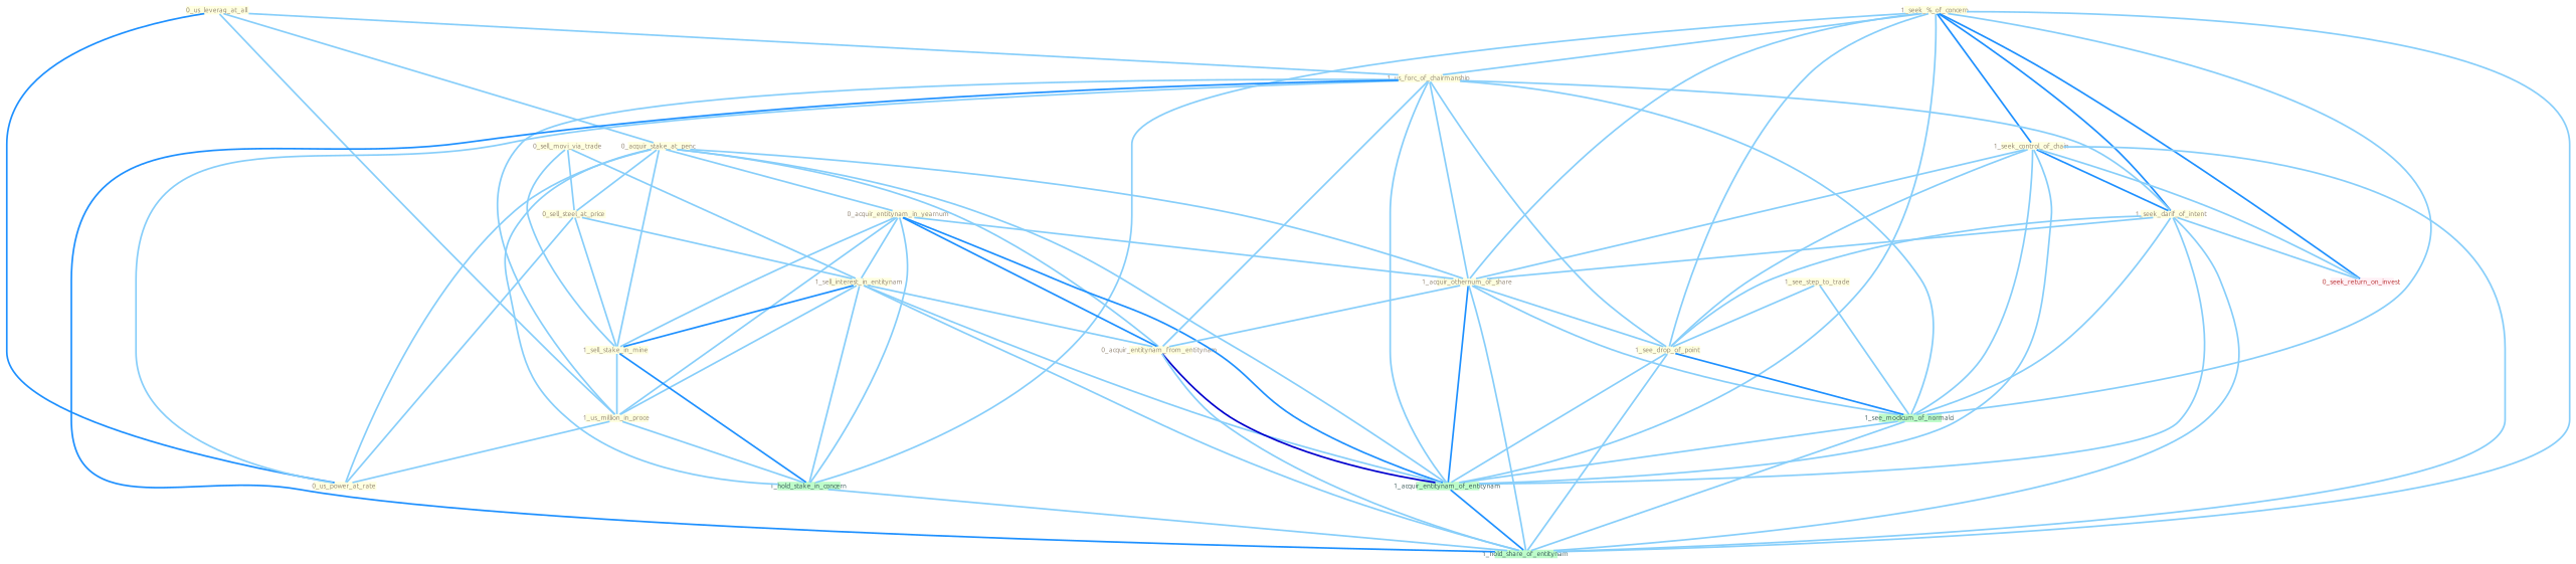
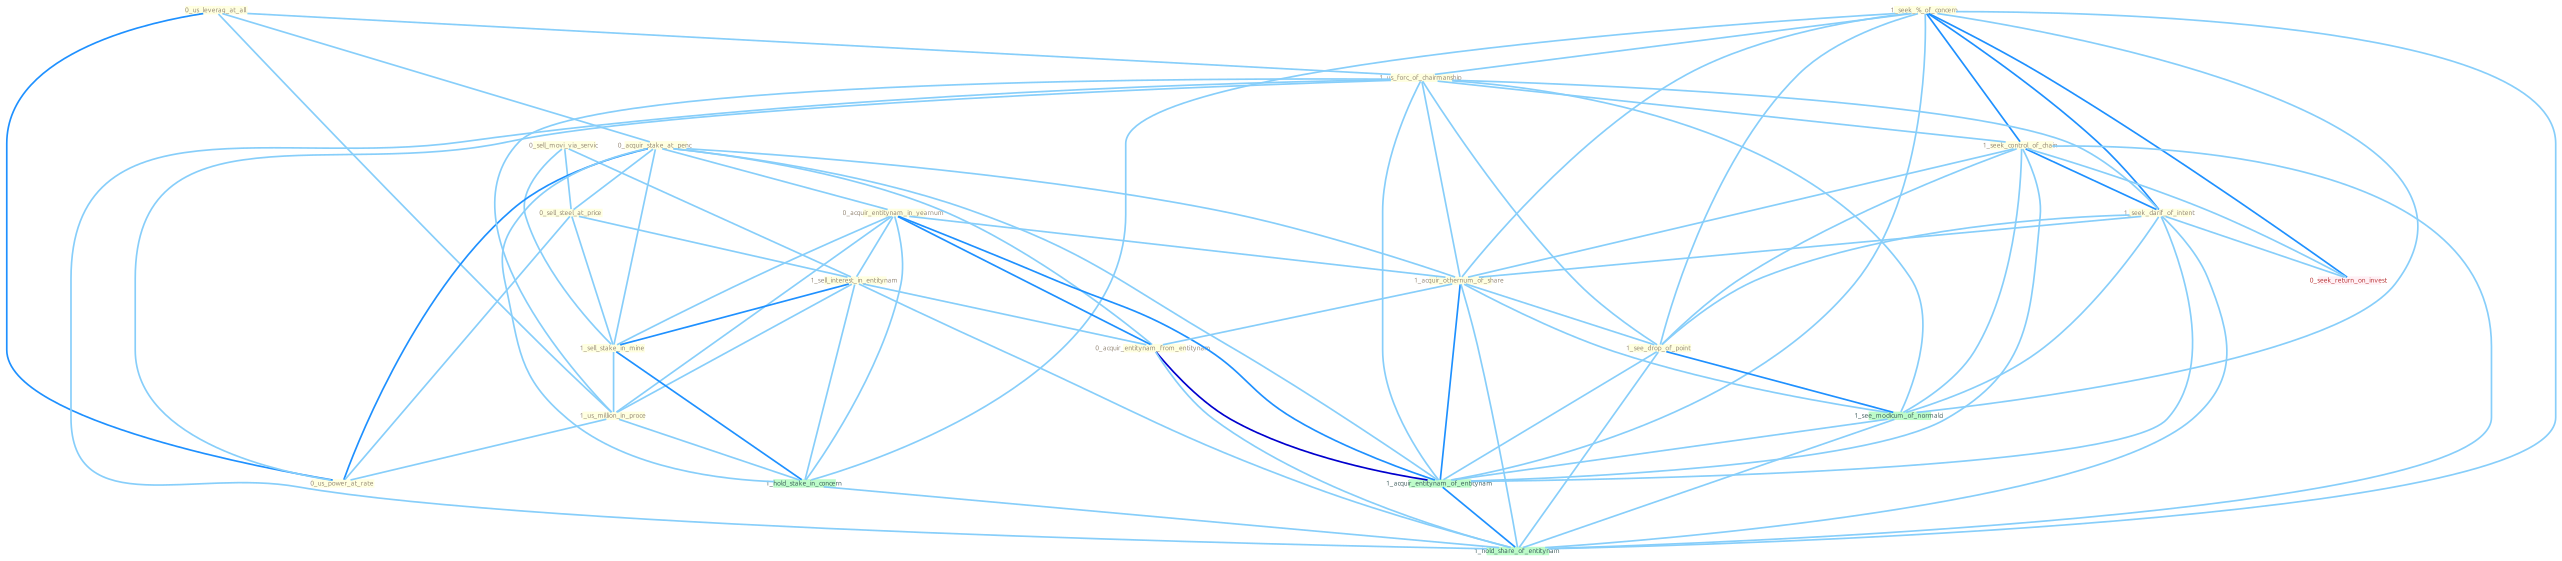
  graph {
    fontname=Ubuntu
    node [color="#ffffe0" fixedsize=true fontcolor="#8b7d6b" fontname=Ubuntu fontsize=4 shape=polygon style=filled]
    edge [color="#87cefa" fontname=Ubuntu w=1]
-   "0_sell_movi_via_servic " [height=.06 width=.5 label="0_sell_movi_via_trade"]
+   "0_sell_movi_via_servic " [height=.06 width=.5]
    "1_seek_%_of_concern " [height=.06 width=.5]
    "0_us_leverag_at_all " [height=.06 width=.5]
    "0_acquir_stake_at_penc " [height=.06 width=.5]
-   "1_see_step_to_trade " [height=.06 width=.5]
    "0_acquir_entitynam_in_yearnum " [height=.06 width=.5]
    "0_sell_steel_at_price " [height=.06 width=.5]
    "1_sell_interest_in_entitynam " [height=.06 width=.5]
    "1_sell_stake_in_mine " [height=.06 width=.5]
    "1_us_forc_of_chairmanship " [height=.06 width=.5]
    "1_seek_control_of_chain " [height=.06 width=.5]
    "1_us_million_in_proce " [height=.06 width=.5]
    "1_seek_clarif_of_intent " [height=.06 width=.5]
    "0_us_power_at_rate " [height=.06 width=.5]
    "1_acquir_othernum_of_share " [height=.06 width=.5]
    "1_see_drop_of_point " [height=.06 width=.5]
    "0_acquir_entitynam_from_entitynam " [height=.06 width=.5]
    "0_seek_return_on_invest " [color="#fff0f5" fontcolor="#b22222" height=.06 width=.5]
    "1_hold_stake_in_concern " [color="#BDFCC9" fontcolor="#2f4f4f" height=.06 width=.5]
    "1_see_modicum_of_normalci " [color="#BDFCC9" fontcolor="#2f4f4f" height=.06 width=.5]
    "1_acquir_entitynam_of_entitynam " [color="#BDFCC9" fontcolor="#2f4f4f" height=.06 width=.5]
    "1_hold_share_of_entitynam " [color="#BDFCC9" fontcolor="#2f4f4f" height=.06 width=.5]
    subgraph sub_1 {
      "0_sell_movi_via_servic "
      "1_seek_%_of_concern "
      "0_us_leverag_at_all "
      "0_acquir_stake_at_penc "
-     "1_see_step_to_trade "
      "0_acquir_entitynam_in_yearnum "
      "0_sell_steel_at_price "
      "1_sell_interest_in_entitynam "
      "1_sell_stake_in_mine "
      "1_us_forc_of_chairmanship "
      "1_seek_control_of_chain "
      "1_us_million_in_proce "
      "1_seek_clarif_of_intent "
      "0_us_power_at_rate "
      "1_acquir_othernum_of_share "
      "1_see_drop_of_point "
      "0_acquir_entitynam_from_entitynam "
    }
    subgraph sub_2 {
      "0_seek_return_on_invest "
    }
    "0_sell_movi_via_servic " -- "0_sell_steel_at_price "
    "0_sell_movi_via_servic " -- "1_sell_interest_in_entitynam "
    "0_sell_movi_via_servic " -- "1_sell_stake_in_mine "
    "1_seek_%_of_concern " -- "1_us_forc_of_chairmanship "
    "1_seek_%_of_concern " -- "1_seek_control_of_chain " [color="#1e90ff" w=2]
    "1_seek_%_of_concern " -- "1_seek_clarif_of_intent " [color="#1e90ff" w=2]
    "1_seek_%_of_concern " -- "1_acquir_othernum_of_share "
    "1_seek_%_of_concern " -- "1_see_drop_of_point "
    "1_seek_%_of_concern " -- "0_seek_return_on_invest " [color="#1e90ff"]
    "1_seek_%_of_concern " -- "1_hold_stake_in_concern "
    "1_seek_%_of_concern " -- "1_see_modicum_of_normalci "
    "1_seek_%_of_concern " -- "1_acquir_entitynam_of_entitynam "
    "1_seek_%_of_concern " -- "1_hold_share_of_entitynam "
    "0_us_leverag_at_all " -- "0_acquir_stake_at_penc "
    "0_us_leverag_at_all " -- "1_us_forc_of_chairmanship "
    "0_us_leverag_at_all " -- "1_us_million_in_proce "
    "0_us_leverag_at_all " -- "0_us_power_at_rate " [color="#1e90ff" w=2]
    "0_acquir_stake_at_penc " -- "0_acquir_entitynam_in_yearnum "
    "0_acquir_stake_at_penc " -- "0_sell_steel_at_price "
    "0_acquir_stake_at_penc " -- "1_sell_stake_in_mine "
-   "0_acquir_stake_at_penc " -- "0_us_power_at_rate "
+   "0_acquir_stake_at_penc " -- "0_us_power_at_rate " [color="#1e90ff"]
    "0_acquir_stake_at_penc " -- "1_acquir_othernum_of_share "
    "0_acquir_stake_at_penc " -- "0_acquir_entitynam_from_entitynam "
    "0_acquir_stake_at_penc " -- "1_hold_stake_in_concern "
    "0_acquir_stake_at_penc " -- "1_acquir_entitynam_of_entitynam "
-   "1_see_step_to_trade " -- "1_see_drop_of_point "
-   "1_see_step_to_trade " -- "1_see_modicum_of_normalci "
    "0_acquir_entitynam_in_yearnum " -- "1_sell_interest_in_entitynam "
    "0_acquir_entitynam_in_yearnum " -- "1_sell_stake_in_mine "
    "0_acquir_entitynam_in_yearnum " -- "1_us_million_in_proce "
    "0_acquir_entitynam_in_yearnum " -- "1_acquir_othernum_of_share "
    "0_acquir_entitynam_in_yearnum " -- "0_acquir_entitynam_from_entitynam " [color="#1e90ff" w=2]
    "0_acquir_entitynam_in_yearnum " -- "1_hold_stake_in_concern "
    "0_acquir_entitynam_in_yearnum " -- "1_acquir_entitynam_of_entitynam " [color="#1e90ff" w=2]
    "0_sell_steel_at_price " -- "1_sell_interest_in_entitynam "
    "0_sell_steel_at_price " -- "1_sell_stake_in_mine "
    "0_sell_steel_at_price " -- "0_us_power_at_rate "
    "1_sell_interest_in_entitynam " -- "1_sell_stake_in_mine " [color="#1e90ff" w=2]
    "1_sell_interest_in_entitynam " -- "1_us_million_in_proce "
    "1_sell_interest_in_entitynam " -- "0_acquir_entitynam_from_entitynam "
    "1_sell_interest_in_entitynam " -- "1_hold_stake_in_concern "
-   "1_sell_interest_in_entitynam " -- "1_acquir_entitynam_of_entitynam "
    "1_sell_interest_in_entitynam " -- "1_hold_share_of_entitynam "
    "1_sell_stake_in_mine " -- "1_us_million_in_proce "
    "1_sell_stake_in_mine " -- "1_hold_stake_in_concern " [color="#1e90ff" w=2]
-   "1_us_forc_of_chairmanship " -- "0_acquir_entitynam_from_entitynam "
+   "1_us_forc_of_chairmanship " -- "1_seek_control_of_chain "
    "1_us_forc_of_chairmanship " -- "1_us_million_in_proce "
    "1_us_forc_of_chairmanship " -- "1_seek_clarif_of_intent "
    "1_us_forc_of_chairmanship " -- "0_us_power_at_rate "
    "1_us_forc_of_chairmanship " -- "1_acquir_othernum_of_share "
    "1_us_forc_of_chairmanship " -- "1_see_drop_of_point "
    "1_us_forc_of_chairmanship " -- "1_see_modicum_of_normalci "
    "1_us_forc_of_chairmanship " -- "1_acquir_entitynam_of_entitynam "
-   "1_us_forc_of_chairmanship " -- "1_hold_share_of_entitynam " [color="#1e90ff"]
+   "1_us_forc_of_chairmanship " -- "1_hold_share_of_entitynam "
    "1_seek_control_of_chain " -- "1_seek_clarif_of_intent " [color="#1e90ff" w=2]
    "1_seek_control_of_chain " -- "1_acquir_othernum_of_share "
    "1_seek_control_of_chain " -- "1_see_drop_of_point "
    "1_seek_control_of_chain " -- "0_seek_return_on_invest "
    "1_seek_control_of_chain " -- "1_see_modicum_of_normalci "
    "1_seek_control_of_chain " -- "1_acquir_entitynam_of_entitynam "
    "1_seek_control_of_chain " -- "1_hold_share_of_entitynam "
    "1_us_million_in_proce " -- "0_us_power_at_rate "
    "1_us_million_in_proce " -- "1_hold_stake_in_concern "
    "1_seek_clarif_of_intent " -- "1_acquir_othernum_of_share "
    "1_seek_clarif_of_intent " -- "1_see_drop_of_point "
    "1_seek_clarif_of_intent " -- "0_seek_return_on_invest "
    "1_seek_clarif_of_intent " -- "1_see_modicum_of_normalci "
    "1_seek_clarif_of_intent " -- "1_acquir_entitynam_of_entitynam "
    "1_seek_clarif_of_intent " -- "1_hold_share_of_entitynam "
    "1_acquir_othernum_of_share " -- "1_see_drop_of_point "
    "1_acquir_othernum_of_share " -- "0_acquir_entitynam_from_entitynam "
    "1_acquir_othernum_of_share " -- "1_see_modicum_of_normalci "
    "1_acquir_othernum_of_share " -- "1_acquir_entitynam_of_entitynam " [color="#1e90ff" w=2]
    "1_acquir_othernum_of_share " -- "1_hold_share_of_entitynam "
    "1_see_drop_of_point " -- "1_see_modicum_of_normalci " [color="#1e90ff" w=2]
    "1_see_drop_of_point " -- "1_acquir_entitynam_of_entitynam "
    "1_see_drop_of_point " -- "1_hold_share_of_entitynam "
    "0_acquir_entitynam_from_entitynam " -- "1_acquir_entitynam_of_entitynam " [color="#0000cd" w=3]
    "0_acquir_entitynam_from_entitynam " -- "1_hold_share_of_entitynam "
    "1_hold_stake_in_concern " -- "1_hold_share_of_entitynam "
    "1_see_modicum_of_normalci " -- "1_acquir_entitynam_of_entitynam "
    "1_see_modicum_of_normalci " -- "1_hold_share_of_entitynam "
    "1_acquir_entitynam_of_entitynam " -- "1_hold_share_of_entitynam " [color="#1e90ff" w=2]
  }
